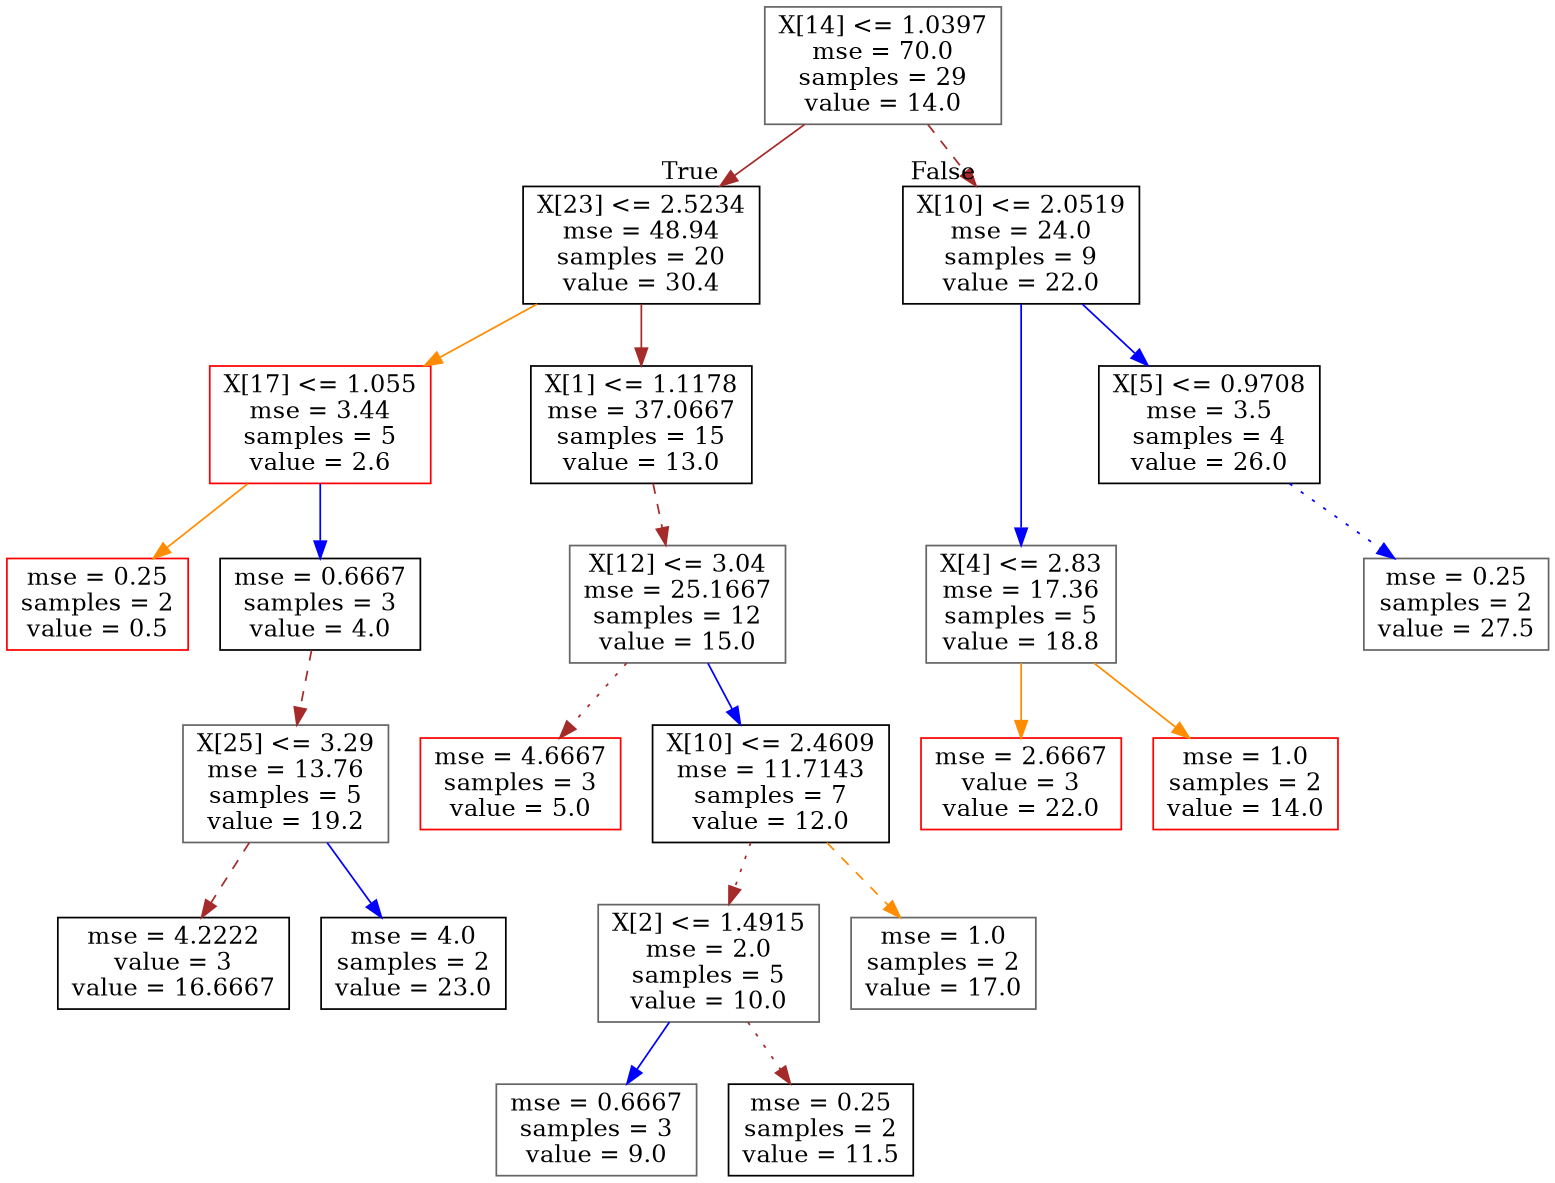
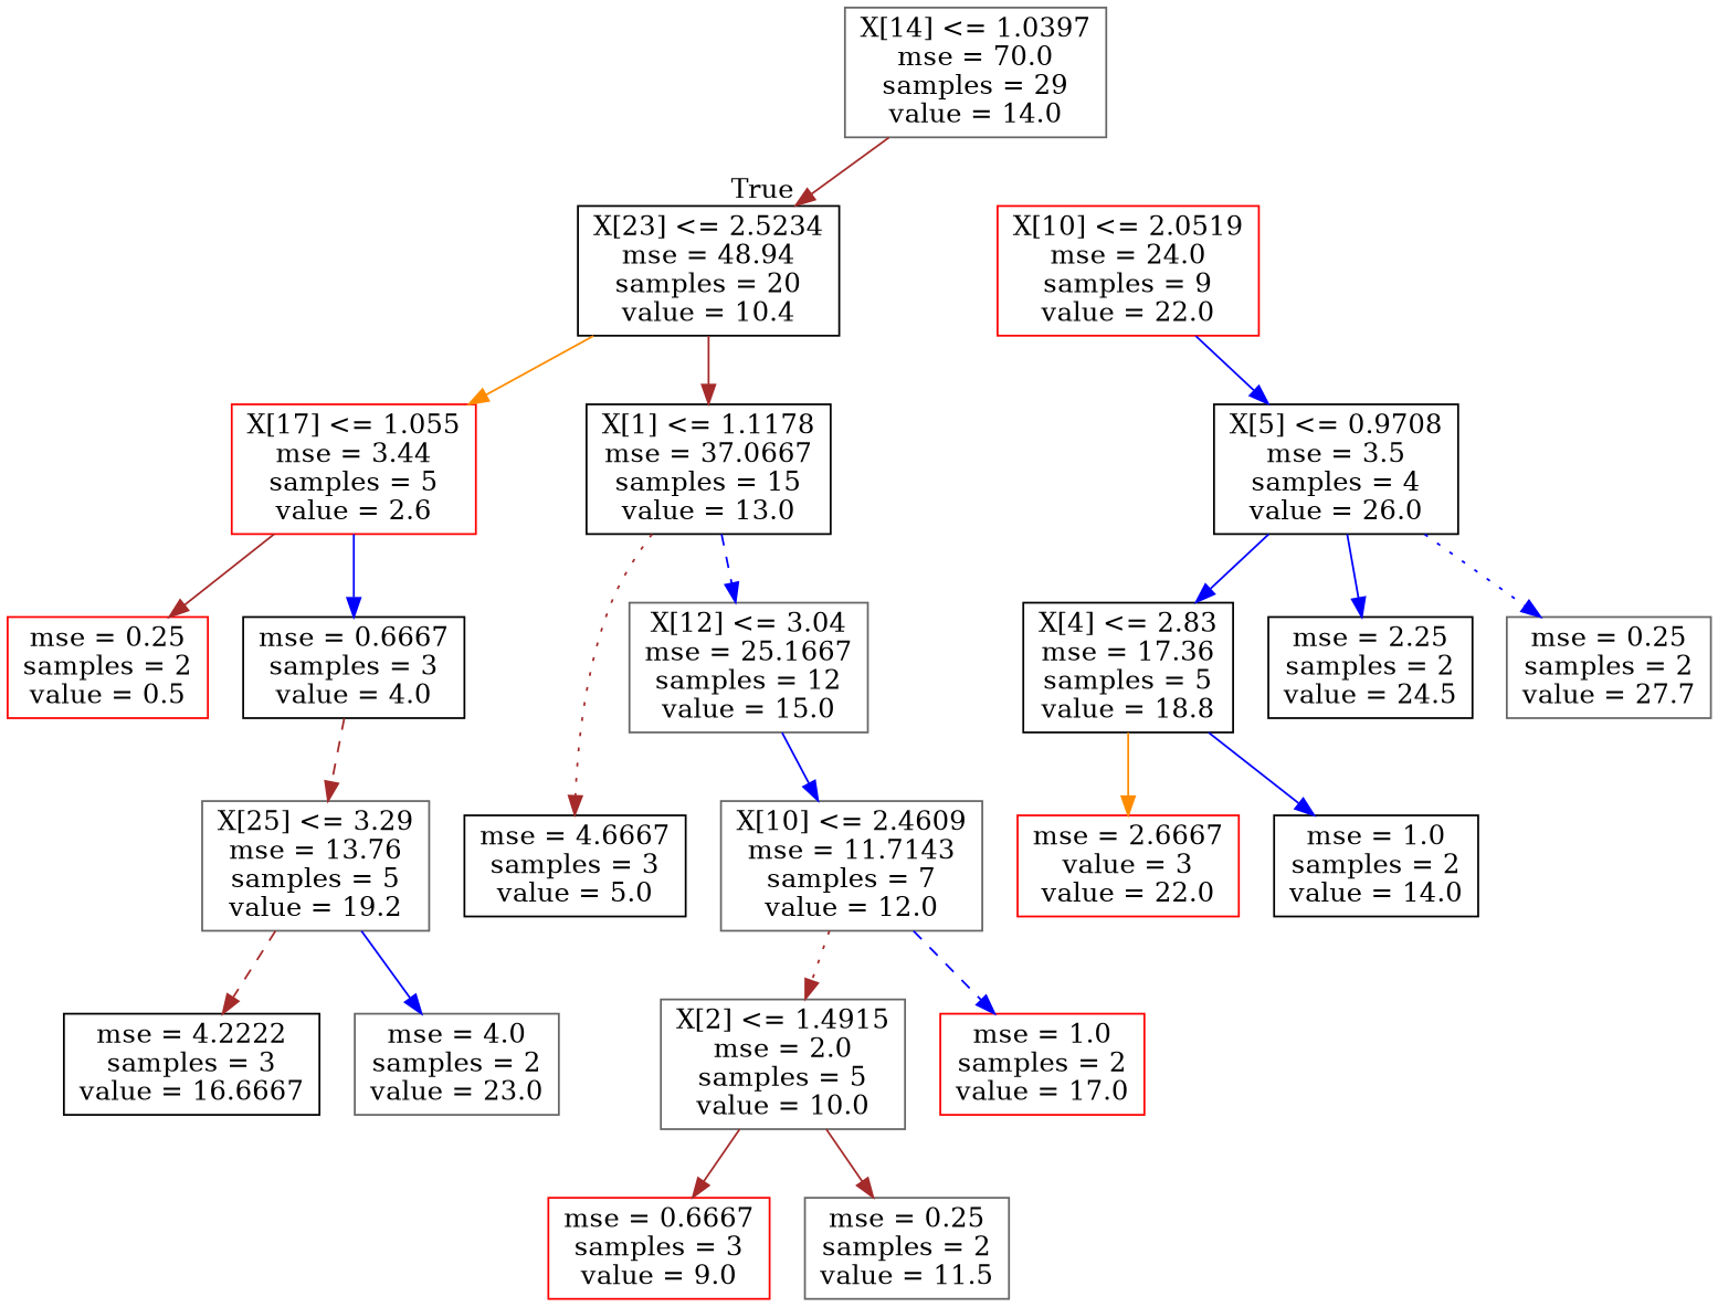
  digraph {
    node [color=black shape=box]
    edge [color=brown style=solid]
    n1 [color=gray40 label="X[14] <= 1.0397\nmse = 70.0\nsamples = 29\nvalue = 14.0"]
-   n2 [label="X[23] <= 2.5234\nmse = 48.94\nsamples = 20\nvalue = 30.4"]
-   n3 [label="X[10] <= 2.0519\nmse = 24.0\nsamples = 9\nvalue = 22.0"]
+   n2 [label="X[23] <= 2.5234\nmse = 48.94\nsamples = 20\nvalue = 10.4"]
+   n3 [color=red label="X[10] <= 2.0519\nmse = 24.0\nsamples = 9\nvalue = 22.0"]
    n4 [color=red label="X[17] <= 1.055\nmse = 3.44\nsamples = 5\nvalue = 2.6"]
    n5 [label="X[1] <= 1.1178\nmse = 37.0667\nsamples = 15\nvalue = 13.0"]
-   n6 [color=gray40 label="X[4] <= 2.83\nmse = 17.36\nsamples = 5\nvalue = 18.8"]
+   n6 [label="X[4] <= 2.83\nmse = 17.36\nsamples = 5\nvalue = 18.8"]
    n7 [label="X[5] <= 0.9708\nmse = 3.5\nsamples = 4\nvalue = 26.0"]
    n8 [color=red label="mse = 0.25\nsamples = 2\nvalue = 0.5"]
    n9 [label="mse = 0.6667\nsamples = 3\nvalue = 4.0"]
    n10 [color=gray40 label="X[12] <= 3.04\nmse = 25.1667\nsamples = 12\nvalue = 15.0"]
-   n11 [color=red label="mse = 4.6667\nsamples = 3\nvalue = 5.0"]
+   n11 [label="mse = 4.6667\nsamples = 3\nvalue = 5.0"]
    n12 [color=gray40 label="X[25] <= 3.29\nmse = 13.76\nsamples = 5\nvalue = 19.2"]
-   n13 [label="X[10] <= 2.4609\nmse = 11.7143\nsamples = 7\nvalue = 12.0"]
+   n13 [color=gray40 label="X[10] <= 2.4609\nmse = 11.7143\nsamples = 7\nvalue = 12.0"]
    n14 [color=gray40 label="X[2] <= 1.4915\nmse = 2.0\nsamples = 5\nvalue = 10.0"]
-   n15 [color=gray40 label="mse = 1.0\nsamples = 2\nvalue = 17.0"]
-   n16 [label="mse = 4.2222\nvalue = 3\nvalue = 16.6667"]
-   n17 [label="mse = 4.0\nsamples = 2\nvalue = 23.0"]
-   n18 [color=gray40 label="mse = 0.6667\nsamples = 3\nvalue = 9.0"]
-   n19 [label="mse = 0.25\nsamples = 2\nvalue = 11.5"]
+   n15 [color=red label="mse = 1.0\nsamples = 2\nvalue = 17.0"]
+   n16 [label="mse = 4.2222\nsamples = 3\nvalue = 16.6667"]
+   n17 [color=gray40 label="mse = 4.0\nsamples = 2\nvalue = 23.0"]
+   n18 [color=red label="mse = 0.6667\nsamples = 3\nvalue = 9.0"]
+   n19 [color=gray40 label="mse = 0.25\nsamples = 2\nvalue = 11.5"]
    n20 [color=red label="mse = 2.6667\nvalue = 3\nvalue = 22.0"]
-   n21 [color=red label="mse = 1.0\nsamples = 2\nvalue = 14.0"]
-   n23 [color=gray40 label="mse = 0.25\nsamples = 2\nvalue = 27.5"]
+   n21 [label="mse = 1.0\nsamples = 2\nvalue = 14.0"]
+   n22 [label="mse = 2.25\nsamples = 2\nvalue = 24.5"]
+   n23 [color=gray40 label="mse = 0.25\nsamples = 2\nvalue = 27.7"]
    n1 -> n2 [headlabel=True labelangle=45 labeldistance=2.5]
-   n1 -> n3 [headlabel=False labelangle=-45 labeldistance=2.5 style=dashed]
    n2 -> n4 [color=darkorange]
    n2 -> n5
-   n3 -> n6 [color=blue]
+   n7 -> n6 [color=blue]
    n3 -> n7 [color=blue]
-   n4 -> n8 [color=darkorange]
+   n4 -> n8
    n4 -> n9 [color=blue]
-   n5 -> n10 [style=dashed]
-   n10 -> n11 [style=dotted]
+   n5 -> n10 [color=blue style=dashed]
+   n5 -> n11 [style=dotted]
    n6 -> n20 [color=darkorange]
-   n6 -> n21 [color=darkorange]
+   n6 -> n21 [color=blue]
+   n7 -> n22 [color=blue]
    n7 -> n23 [color=blue style=dotted]
    n9 -> n12 [style=dashed]
    n10 -> n13 [color=blue]
    n12 -> n16 [style=dashed]
    n12 -> n17 [color=blue]
    n13 -> n14 [style=dotted]
-   n13 -> n15 [color=darkorange style=dashed]
-   n14 -> n18 [color=blue]
-   n14 -> n19 [style=dotted]
+   n13 -> n15 [color=blue style=dashed]
+   n14 -> n18
+   n14 -> n19
  }
